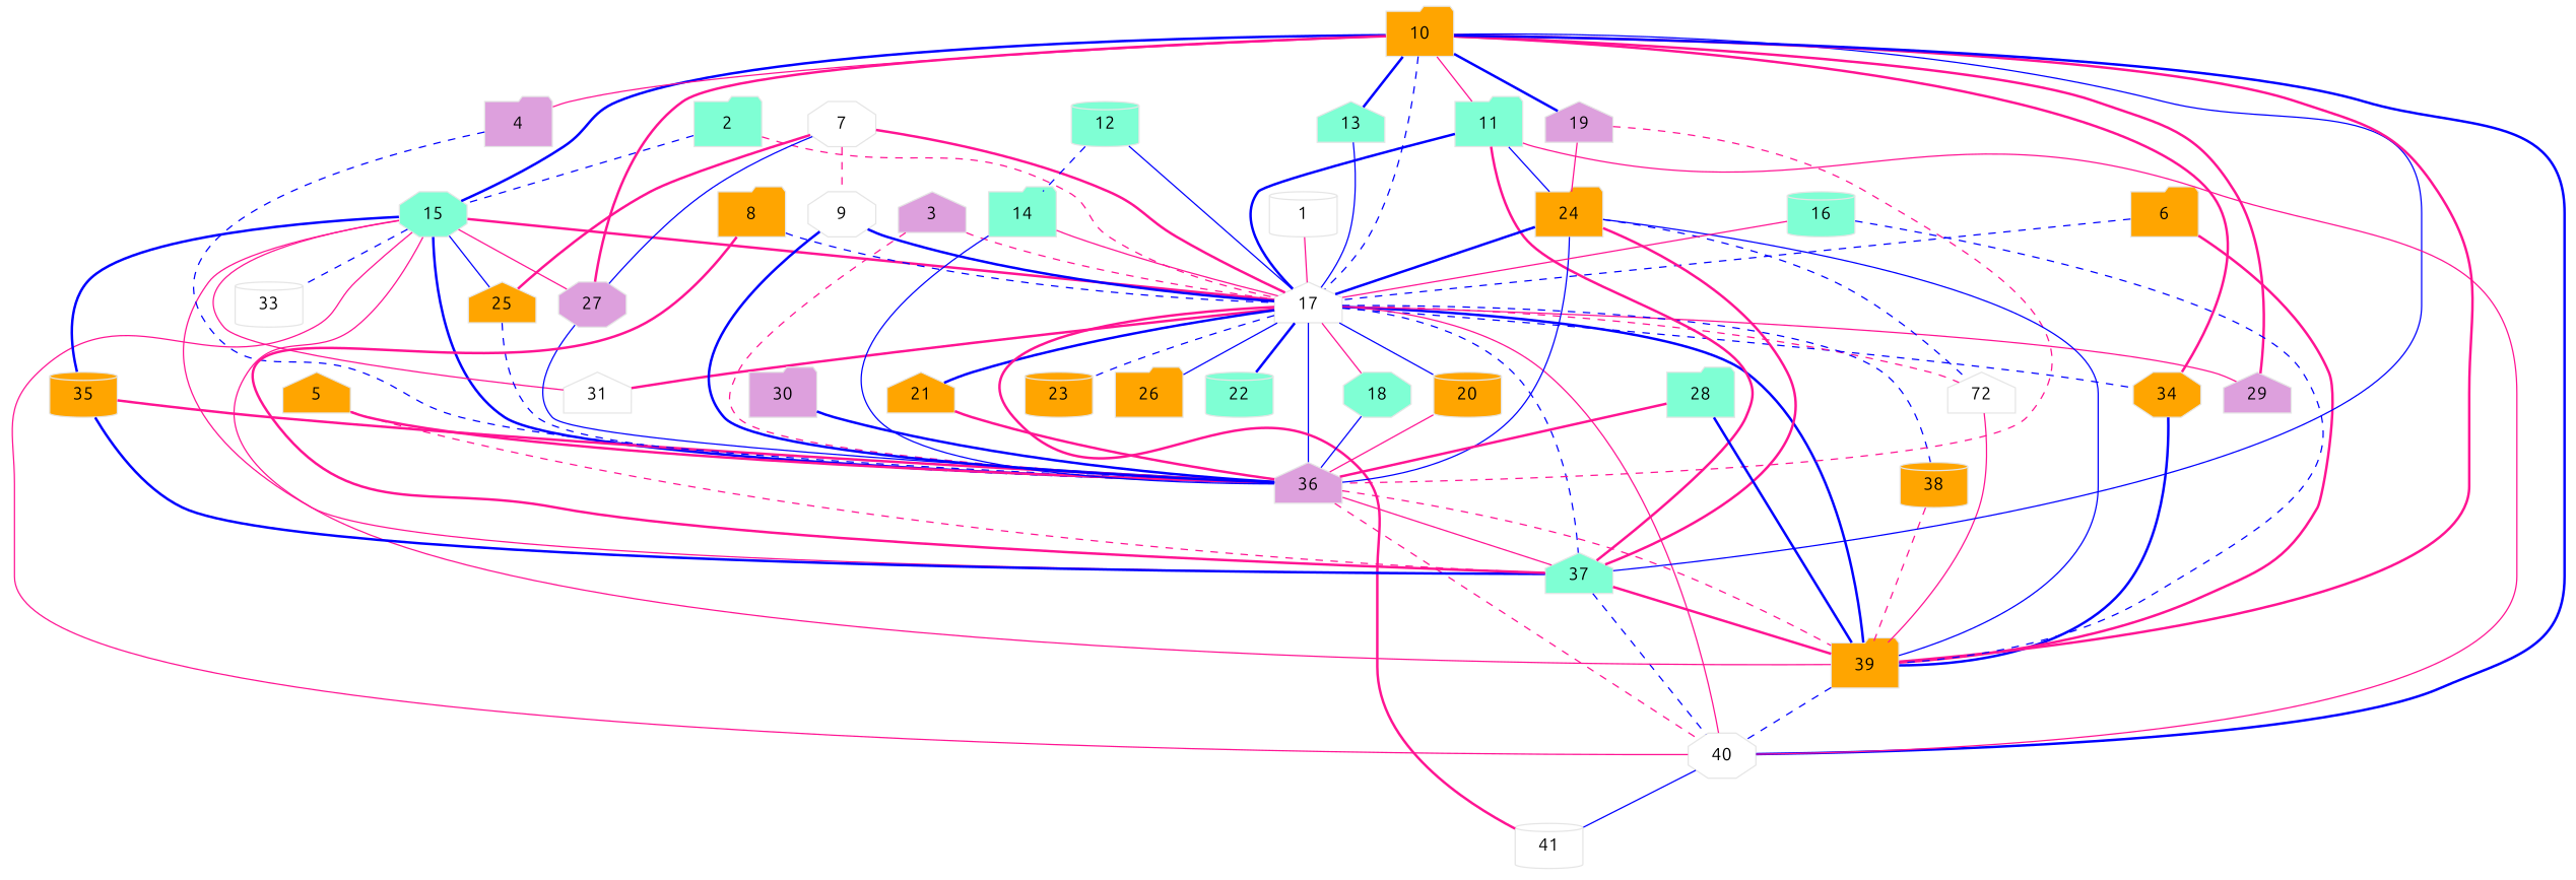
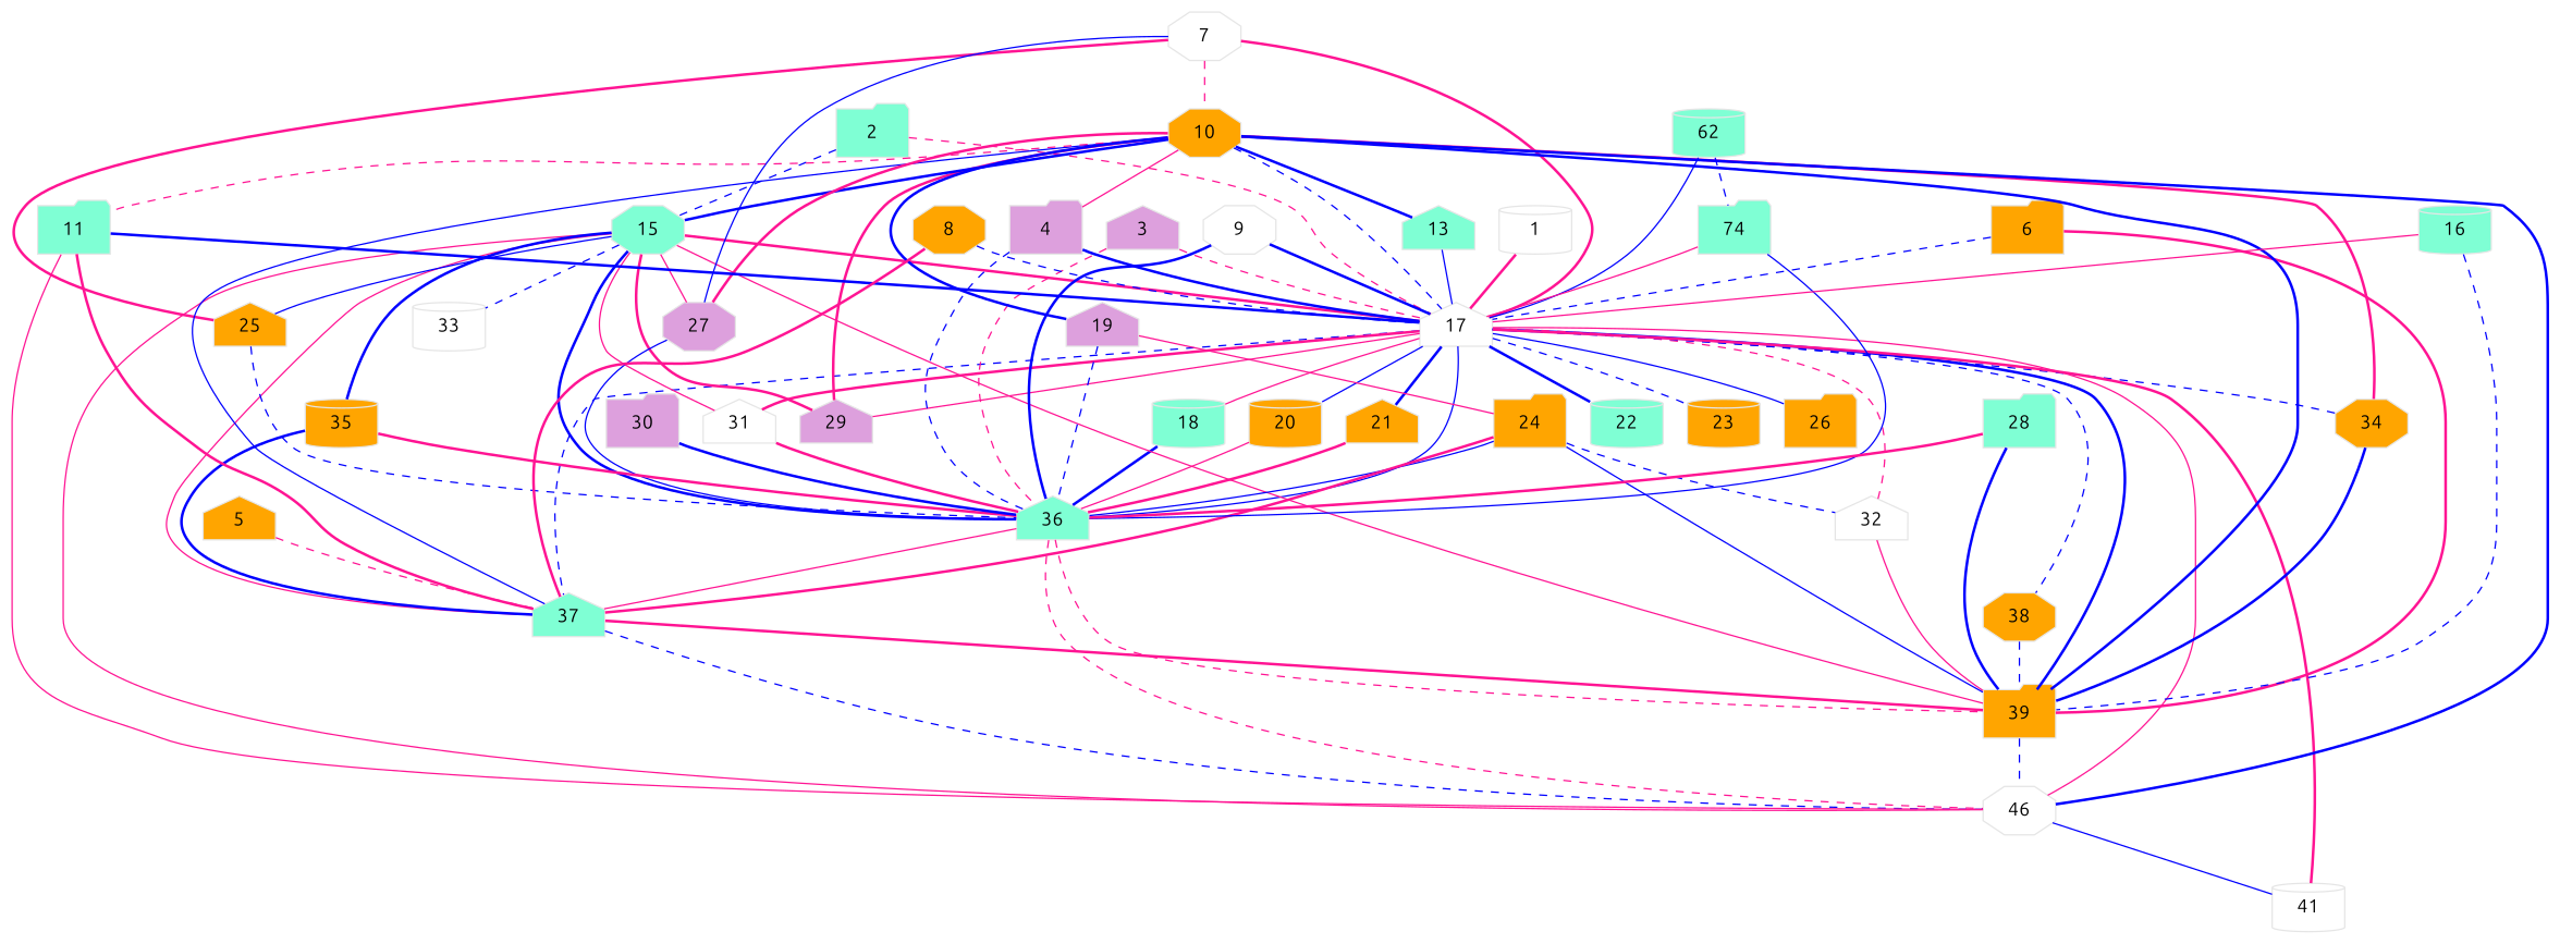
  graph {
    fontname=Ubuntu
    node [color=gray90 fillcolor=orange fontname=Ubuntu shape=house style=filled]
    edge [color=blue fontname=Ubuntu style=bold weight=1.0]
    1 [fillcolor=white shape=cylinder]
    17 [fillcolor=white]
-   36 [fillcolor=plum]
+   36 [fillcolor=aquamarine]
    37 [fillcolor=aquamarine]
    39 [shape=folder]
    29 [fillcolor=plum]
    34 [shape=octagon]
-   40 [fillcolor=white shape=octagon]
+   40 [fillcolor=white shape=octagon label=46]
    31 [fillcolor=white]
-   18 [fillcolor=aquamarine shape=octagon]
+   18 [fillcolor=aquamarine shape=cylinder]
    20 [shape=cylinder]
    21
    22 [fillcolor=aquamarine shape=cylinder]
    23 [shape=cylinder]
    26 [shape=folder]
-   32 [fillcolor=white label=72]
-   38 [shape=cylinder]
+   32 [fillcolor=white]
+   38 [shape=octagon]
    41 [fillcolor=white shape=cylinder]
    2 [fillcolor=aquamarine shape=folder]
    15 [fillcolor=aquamarine shape=octagon]
    25
    27 [fillcolor=plum shape=octagon]
    33 [fillcolor=white shape=cylinder]
    35 [shape=cylinder]
    3 [fillcolor=plum]
    4 [fillcolor=plum shape=folder]
    5
    6 [shape=folder]
    7 [fillcolor=white shape=octagon]
-   10 [shape=folder]
+   10 [shape=octagon]
    11 [fillcolor=aquamarine shape=folder]
    13 [fillcolor=aquamarine]
    19 [fillcolor=plum]
-   8 [shape=folder]
+   8 [shape=octagon]
    9 [fillcolor=white shape=octagon]
    24 [shape=folder]
-   12 [fillcolor=aquamarine shape=cylinder]
-   14 [fillcolor=aquamarine shape=folder]
+   12 [fillcolor=aquamarine shape=cylinder label=62]
+   14 [fillcolor=aquamarine shape=folder label=74]
    16 [fillcolor=aquamarine shape=cylinder]
    28 [fillcolor=aquamarine shape=folder]
    30 [fillcolor=plum shape=folder]
-   1 -- 17 [color=deeppink style=solid]
+   1 -- 17 [color=deeppink]
    17 -- 36 [style=solid weight=6.0]
    17 -- 37 [style=dashed weight=4.0]
    17 -- 39 [weight=3.0]
    17 -- 29 [color=deeppink style=solid]
    17 -- 34 [style=dashed]
    17 -- 40 [color=deeppink style=solid weight=4.0]
    17 -- 31 [color=deeppink]
    17 -- 18 [color=deeppink style=solid]
    17 -- 20 [style=solid]
    17 -- 21 [weight=2.0]
    17 -- 22 [weight=2.0]
    17 -- 23 [style=dashed weight=2.0]
    17 -- 26 [style=solid weight=2.0]
    17 -- 32 [color=deeppink style=dashed]
    17 -- 38 [style=dashed]
    17 -- 41 [color=deeppink]
    36 -- 37 [color=deeppink style=solid weight=3.0]
    36 -- 39 [color=deeppink style=dashed weight=2.0]
    36 -- 40 [color=deeppink style=dashed weight=2.0]
    37 -- 39 [color=deeppink]
    37 -- 40 [style=dashed]
    39 -- 40 [style=dashed weight=2.0]
    34 -- 39
    40 -- 41 [style=solid]
-   18 -- 36 [style=solid weight=2.0]
+   18 -- 36 [weight=2.0]
    20 -- 36 [color=deeppink style=solid]
    21 -- 36 [color=deeppink]
    32 -- 39 [color=deeppink style=solid]
-   38 -- 39 [color=deeppink style=dashed]
+   38 -- 39 [style=dashed]
    2 -- 17 [color=deeppink style=dashed]
    2 -- 15 [style=dashed]
    15 -- 17 [color=deeppink weight=4.0]
    15 -- 36 [weight=2.0]
    15 -- 37 [color=deeppink style=solid]
    15 -- 39 [color=deeppink style=solid weight=2.0]
+   15 -- 29 [color=deeppink]
    15 -- 40 [color=deeppink style=solid]
    15 -- 31 [color=deeppink style=solid]
    15 -- 25 [style=solid]
    15 -- 27 [color=deeppink style=solid]
    15 -- 33 [style=dashed]
    15 -- 35
    25 -- 36 [style=dashed weight=2.0]
    27 -- 36 [style=solid weight=2.0]
    35 -- 36 [color=deeppink]
    35 -- 37
    3 -- 17 [color=deeppink style=dashed]
    3 -- 36 [color=deeppink style=dashed]
-   24 -- 17
+   4 -- 17
    4 -- 36 [style=dashed]
-   5 -- 36 [color=deeppink]
+   31 -- 36 [color=deeppink]
    5 -- 37 [color=deeppink style=dashed]
    6 -- 17 [style=dashed]
    6 -- 39 [color=deeppink]
    7 -- 17 [color=deeppink weight=2.0]
    7 -- 25 [color=deeppink]
    7 -- 27 [style=solid]
-   7 -- 9 [color=deeppink style=dashed]
+   7 -- 10 [color=deeppink style=dashed]
    10 -- 17 [style=dashed weight=5.0]
    10 -- 37 [style=solid]
-   10 -- 39 [color=deeppink]
+   10 -- 39
    10 -- 29 [color=deeppink]
    10 -- 34 [color=deeppink]
    10 -- 40
    10 -- 15 [weight=2.0]
    10 -- 27 [color=deeppink]
    10 -- 4 [color=deeppink style=solid weight=2.0]
-   10 -- 11 [color=deeppink style=solid]
+   10 -- 11 [color=deeppink style=dashed]
    10 -- 13
    10 -- 19
    11 -- 17
    11 -- 37 [color=deeppink]
    11 -- 40 [color=deeppink style=solid]
-   11 -- 24 [style=solid]
    13 -- 17 [style=solid]
-   19 -- 36 [color=deeppink style=dashed]
+   19 -- 36 [style=dashed]
    19 -- 24 [color=deeppink style=solid]
    8 -- 17 [style=dashed]
    8 -- 37 [color=deeppink]
    9 -- 17
    9 -- 36
    24 -- 36 [style=solid weight=2.0]
    24 -- 37 [color=deeppink]
    24 -- 39 [style=solid]
    24 -- 32 [style=dashed]
    12 -- 17 [style=solid]
    12 -- 14 [style=dashed]
    14 -- 17 [color=deeppink style=solid weight=2.0]
    14 -- 36 [style=solid weight=2.0]
    16 -- 17 [color=deeppink style=solid]
    16 -- 39 [style=dashed]
    28 -- 36 [color=deeppink weight=2.0]
    28 -- 39
    30 -- 36
  }
